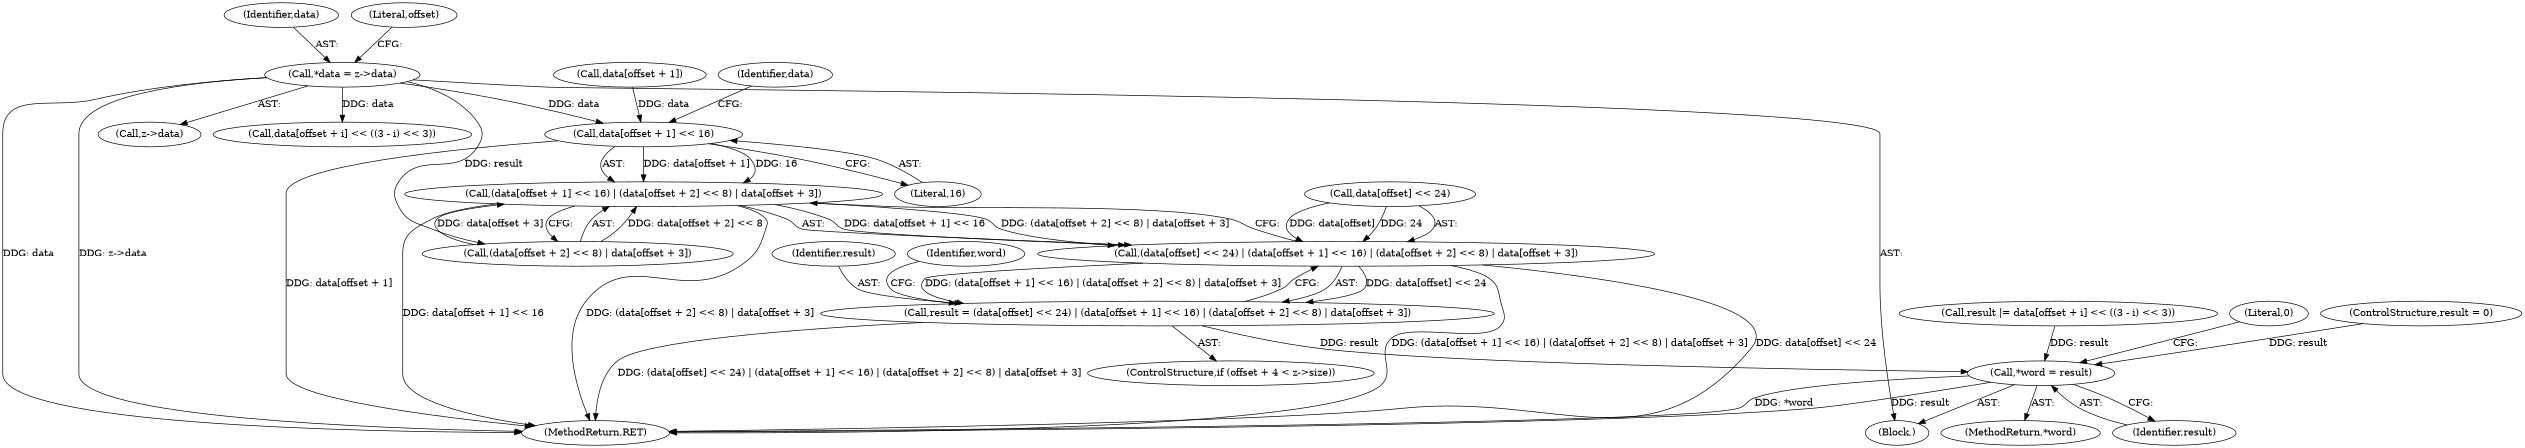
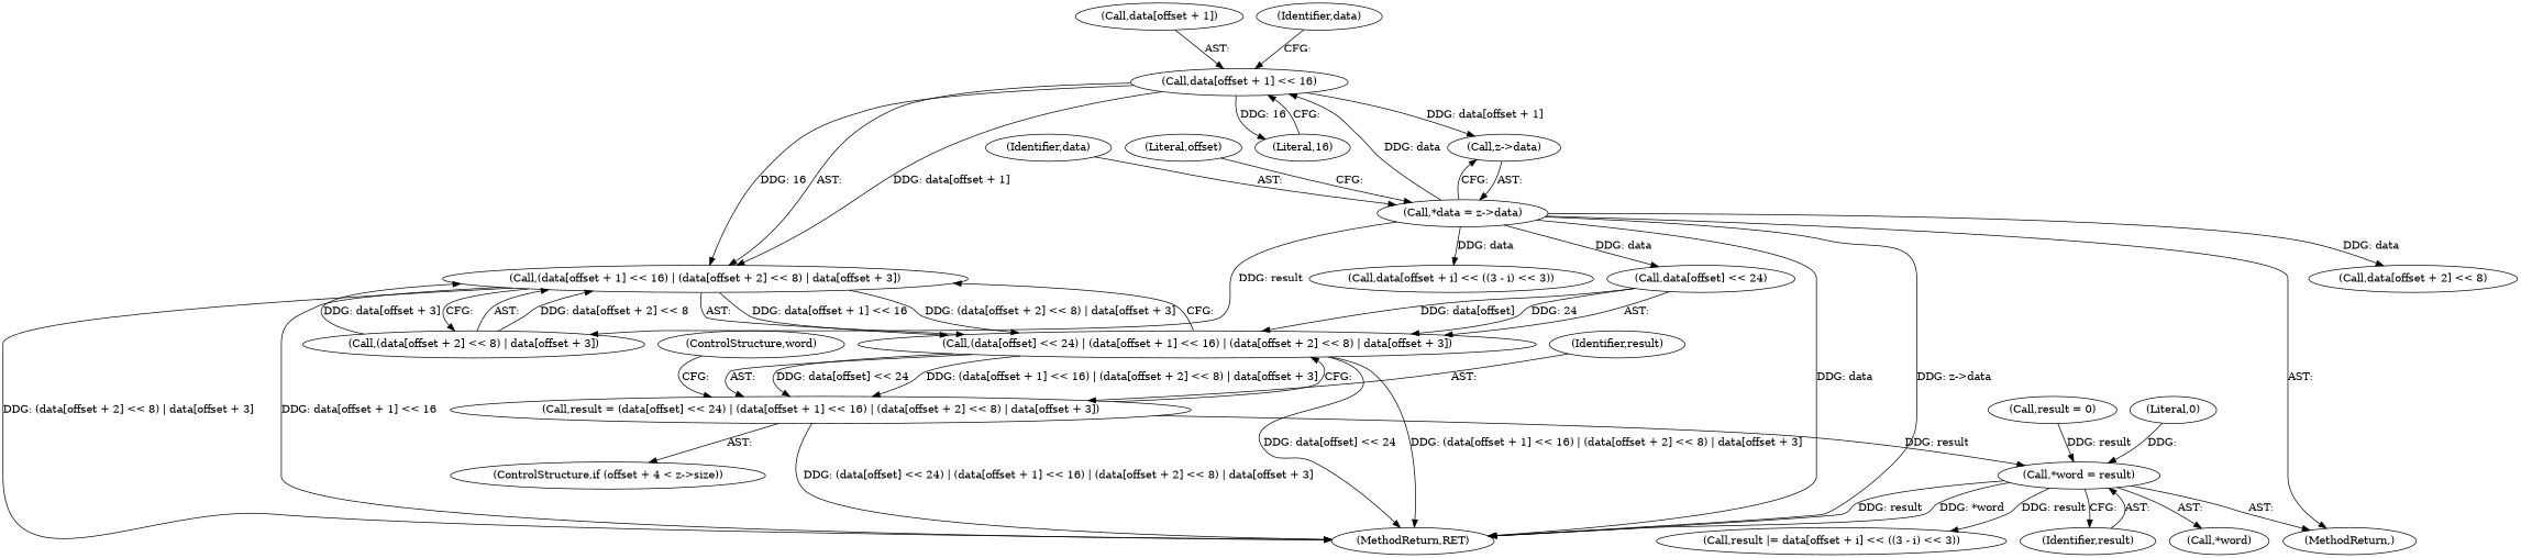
  digraph {
    n1 [label="(Call,data[offset + 1] << 16)"]
    n2 [label="(Call,(data[offset + 1] << 16) | (data[offset + 2] << 8) | data[offset + 3])"]
    n3 [label="(MethodReturn,RET)"]
    n4 [label="(Literal,16)"]
    n5 [label="(Call,(data[offset + 2] << 8) | data[offset + 3])"]
    n6 [label="(Call,(data[offset] << 24) | (data[offset + 1] << 16) | (data[offset + 2] << 8) | data[offset + 3])"]
    n7 [label="(Call,*data = z->data)"]
-   n8 [label="(Block,)"]
+   n8 [label="(MethodReturn,)"]
    n9 [label="(Call,data[offset] << 24)"]
    n10 [label="(Call,z->data)"]
+   n11 [label="(Call,data[offset + 2] << 8)"]
    n12 [label="(Call,data[offset + i] << ((3 - i) << 3))"]
    n13 [label="(Call,result = (data[offset] << 24) | (data[offset + 1] << 16) | (data[offset + 2] << 8) | data[offset + 3])"]
    n14 [label="(Call,*word = result)"]
    n15 [label="(ControlStructure,if (offset + 4 < z->size))"]
    n16 [label="(Identifier,result)"]
-   n17 [label="(MethodReturn,*word)"]
+   n17 [label="(Call,*word)"]
    n18 [label="(Call,data[offset + 1])"]
    n19 [label="(Identifier,data)"]
    n20 [label="(Identifier,data)"]
    n21 [label="(Identifier,result)"]
    n22 [label="(Literal,0)"]
    n23 [label="(Literal,offset)"]
-   n24 [label="(ControlStructure,result = 0)"]
-   n25 [label="(Identifier,word)"]
+   n24 [label="(Call,result = 0)"]
+   n25 [label="(ControlStructure,word)"]
    n26 [label="(Call,result |= data[offset + i] << ((3 - i) << 3))"]
    n1 -> n2 [label="AST: "]
    n1 -> n2 [label="DDG: data[offset + 1]"]
    n1 -> n2 [label="DDG: 16"]
-   n1 -> n3 [label="DDG: data[offset + 1]"]
-   n1 -> n4 [label="CFG: "]
+   n1 -> n10 [label="DDG: data[offset + 1]"]
+   n1 -> n4 [label="DDG: 16"]
    n2 -> n3 [label="DDG: (data[offset + 2] << 8) | data[offset + 3]"]
    n2 -> n3 [label="DDG: data[offset + 1] << 16"]
    n2 -> n5 [label="CFG: "]
    n2 -> n6 [label="AST: "]
    n2 -> n6 [label="DDG: data[offset + 1] << 16"]
    n2 -> n6 [label="DDG: (data[offset + 2] << 8) | data[offset + 3]"]
-   n4 -> n1 [label="AST: "]
+   n4 -> n1 [label="CFG: "]
    n5 -> n2 [label="AST: "]
    n5 -> n2 [label="DDG: data[offset + 2] << 8"]
    n5 -> n2 [label="DDG: data[offset + 3]"]
    n6 -> n2 [label="CFG: "]
    n6 -> n3 [label="DDG: data[offset] << 24"]
    n6 -> n3 [label="DDG: (data[offset + 1] << 16) | (data[offset + 2] << 8) | data[offset + 3]"]
    n6 -> n13 [label="AST: "]
    n6 -> n13 [label="DDG: data[offset] << 24"]
    n6 -> n13 [label="DDG: (data[offset + 1] << 16) | (data[offset + 2] << 8) | data[offset + 3]"]
    n7 -> n1 [label="DDG: data"]
    n7 -> n3 [label="DDG: z->data"]
    n7 -> n3 [label="DDG: data"]
    n7 -> n5 [label="DDG: result"]
    n7 -> n8 [label="AST: "]
-   n7 -> n10 [label="AST: "]
+   n7 -> n9 [label="DDG: data"]
+   n7 -> n10 [label="CFG: "]
+   n7 -> n11 [label="DDG: data"]
    n7 -> n12 [label="DDG: data"]
    n9 -> n6 [label="AST: "]
    n9 -> n6 [label="DDG: data[offset]"]
    n9 -> n6 [label="DDG: 24"]
+   n10 -> n7 [label="AST: "]
    n13 -> n3 [label="DDG: (data[offset] << 24) | (data[offset + 1] << 16) | (data[offset + 2] << 8) | data[offset + 3]"]
    n13 -> n6 [label="CFG: "]
    n13 -> n14 [label="DDG: result"]
    n13 -> n15 [label="AST: "]
    n14 -> n3 [label="DDG: *word"]
    n14 -> n3 [label="DDG: result"]
    n14 -> n8 [label="AST: "]
    n14 -> n16 [label="CFG: "]
    n14 -> n17 [label="AST: "]
    n16 -> n14 [label="AST: "]
-   n18 -> n1 [label="DDG: data"]
+   n18 -> n1 [label="AST: "]
    n19 -> n7 [label="AST: "]
    n20 -> n1 [label="CFG: "]
    n21 -> n13 [label="AST: "]
-   n22 -> n14 [label="CFG: "]
+   n22 -> n14 [label="DDG: "]
    n23 -> n7 [label="CFG: "]
    n24 -> n14 [label="DDG: result"]
    n25 -> n13 [label="CFG: "]
-   n26 -> n14 [label="DDG: result"]
+   n14 -> n26 [label="DDG: result"]
  }
